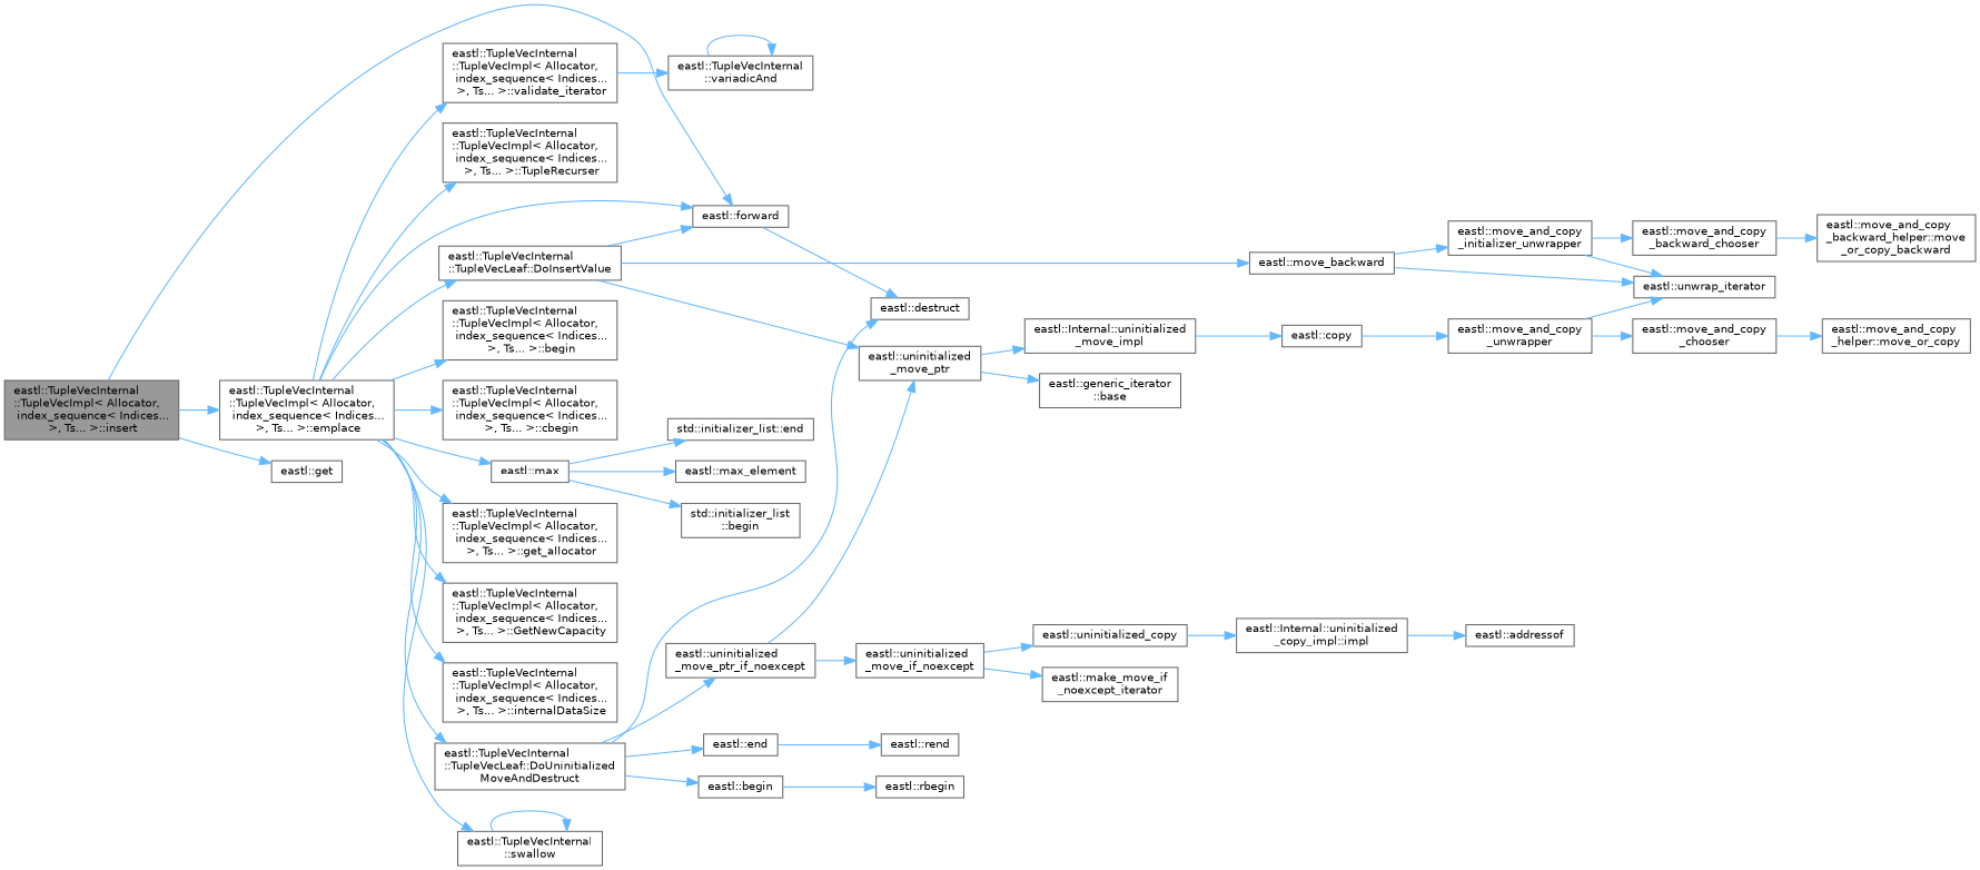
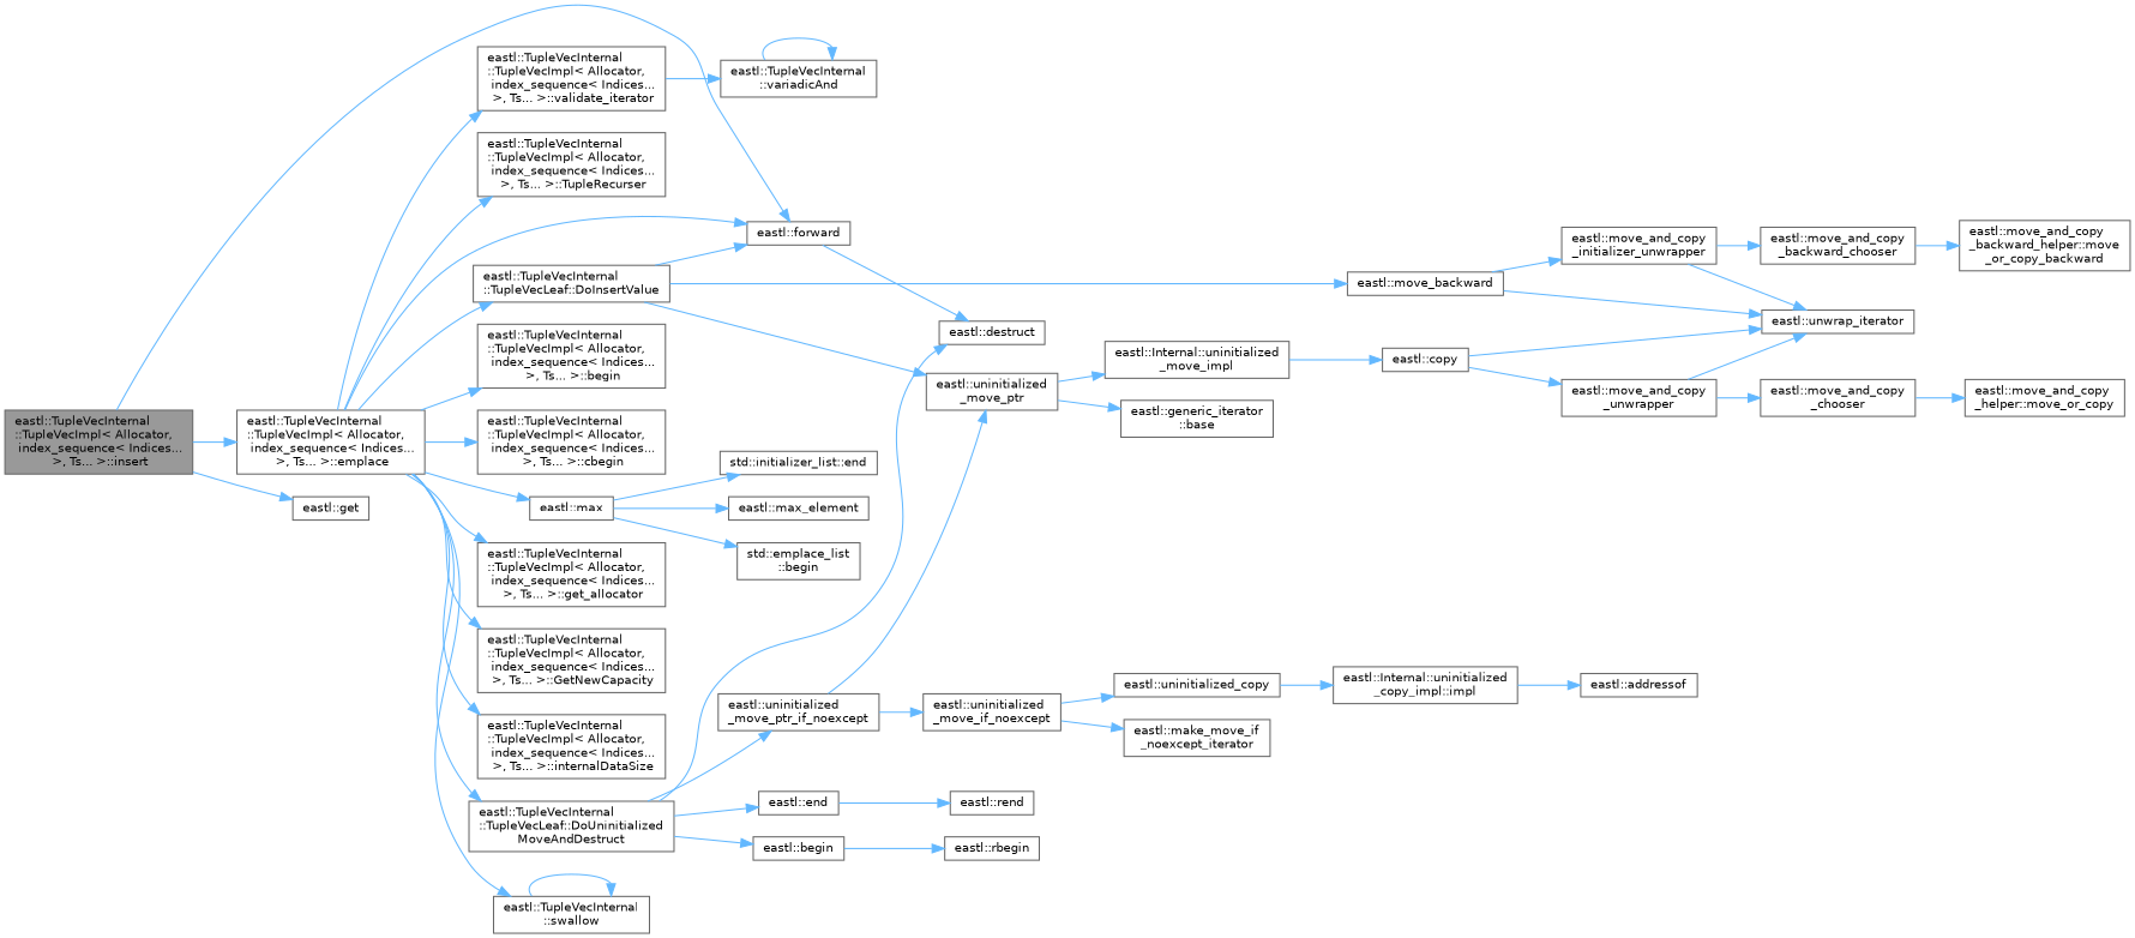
  digraph {
    rankdir=LR
    node [color=grey40 fillcolor=white fontname=Helvetica fontsize=10 shape=box style=filled]
    edge [color=steelblue1 fontname=Helvetica fontsize=10 labelfontname=Helvetica labelfontsize=10 style=solid]
    n1 [color=gray40 fillcolor=grey60 fontcolor=black height=0.2 label="eastl::TupleVecInternal\l::TupleVecImpl\< Allocator,\l index_sequence\< Indices...\l \>, Ts... \>::insert" width=0.4]
    n2 [height=0.2 label="eastl::TupleVecInternal\l::TupleVecImpl\< Allocator,\l index_sequence\< Indices...\l \>, Ts... \>::emplace" width=0.4]
    n3 [height=0.2 label="eastl::forward" width=0.4]
    n4 [height=0.2 label="eastl::get" width=0.4]
    n5 [height=0.2 label="eastl::TupleVecInternal\l::TupleVecImpl\< Allocator,\l index_sequence\< Indices...\l \>, Ts... \>::begin" width=0.4]
    n6 [height=0.2 label="eastl::TupleVecInternal\l::TupleVecImpl\< Allocator,\l index_sequence\< Indices...\l \>, Ts... \>::cbegin" width=0.4]
    n7 [height=0.2 label="eastl::TupleVecInternal\l::TupleVecLeaf::DoInsertValue" width=0.4]
    n8 [height=0.2 label="eastl::TupleVecInternal\l::TupleVecLeaf::DoUninitialized\lMoveAndDestruct" width=0.4]
    n9 [height=0.2 label="eastl::TupleVecInternal\l::TupleVecImpl\< Allocator,\l index_sequence\< Indices...\l \>, Ts... \>::get_allocator" width=0.4]
    n10 [height=0.2 label="eastl::TupleVecInternal\l::TupleVecImpl\< Allocator,\l index_sequence\< Indices...\l \>, Ts... \>::GetNewCapacity" width=0.4]
    n11 [height=0.2 label="eastl::TupleVecInternal\l::TupleVecImpl\< Allocator,\l index_sequence\< Indices...\l \>, Ts... \>::internalDataSize" width=0.4]
    n12 [height=0.2 label="eastl::max" width=0.4]
    n13 [height=0.2 label="eastl::TupleVecInternal\l::swallow" width=0.4]
    n14 [height=0.2 label="eastl::TupleVecInternal\l::TupleVecImpl\< Allocator,\l index_sequence\< Indices...\l \>, Ts... \>::TupleRecurser" width=0.4]
    n15 [height=0.2 label="eastl::TupleVecInternal\l::TupleVecImpl\< Allocator,\l index_sequence\< Indices...\l \>, Ts... \>::validate_iterator" width=0.4]
    n16 [height=0.2 label="eastl::destruct" width=0.4]
    n17 [height=0.2 label="eastl::move_backward" width=0.4]
    n18 [height=0.2 label="eastl::uninitialized\l_move_ptr" width=0.4]
    n19 [height=0.2 label="eastl::begin" width=0.4]
    n20 [height=0.2 label="eastl::end" width=0.4]
    n21 [height=0.2 label="eastl::uninitialized\l_move_ptr_if_noexcept" width=0.4]
-   n22 [height=0.2 label="std::initializer_list\l::begin" width=0.4]
+   n22 [height=0.2 label="std::emplace_list\l::begin" width=0.4]
    n23 [height=0.2 label="std::initializer_list::end" width=0.4]
    n24 [height=0.2 label="eastl::max_element" width=0.4]
    n25 [height=0.2 label="eastl::TupleVecInternal\l::variadicAnd" width=0.4]
    n26 [height=0.2 label="eastl::move_and_copy\l_initializer_unwrapper" width=0.4]
    n27 [height=0.2 label="eastl::unwrap_iterator" width=0.4]
    n28 [height=0.2 label="eastl::generic_iterator\l::base" width=0.4]
    n29 [height=0.2 label="eastl::Internal::uninitialized\l_move_impl" width=0.4]
    n30 [height=0.2 label="eastl::move_and_copy\l_backward_chooser" width=0.4]
    n31 [height=0.2 label="eastl::move_and_copy\l_backward_helper::move\l_or_copy_backward" width=0.4]
    n32 [height=0.2 label="eastl::copy" width=0.4]
    n33 [height=0.2 label="eastl::move_and_copy\l_unwrapper" width=0.4]
    n34 [height=0.2 label="eastl::move_and_copy\l_chooser" width=0.4]
    n35 [height=0.2 label="eastl::move_and_copy\l_helper::move_or_copy" width=0.4]
    n36 [height=0.2 label="eastl::rbegin" width=0.4]
    n37 [height=0.2 label="eastl::rend" width=0.4]
    n38 [height=0.2 label="eastl::uninitialized\l_move_if_noexcept" width=0.4]
    n39 [height=0.2 label="eastl::make_move_if\l_noexcept_iterator" width=0.4]
    n40 [height=0.2 label="eastl::uninitialized_copy" width=0.4]
    n41 [height=0.2 label="eastl::Internal::uninitialized\l_copy_impl::impl" width=0.4]
    n42 [height=0.2 label="eastl::addressof" width=0.4]
    n1 -> n2
    n1 -> n3
    n1 -> n4
    n2 -> n3
    n2 -> n5
    n2 -> n6
    n2 -> n7
    n2 -> n8
    n2 -> n9
    n2 -> n10
    n2 -> n11
    n2 -> n12
    n2 -> n13
    n2 -> n14
    n2 -> n15
    n3 -> n16
    n7 -> n3
    n7 -> n17
    n7 -> n18
    n8 -> n16
    n8 -> n19
    n8 -> n20
    n8 -> n21
    n12 -> n22
    n12 -> n23
    n12 -> n24
    n13 -> n13
    n15 -> n25
    n17 -> n26
    n17 -> n27
    n18 -> n28
    n18 -> n29
    n19 -> n36
    n20 -> n37
    n21 -> n18
    n21 -> n38
    n25 -> n25
    n26 -> n27
    n26 -> n30
    n29 -> n32
    n30 -> n31
+   n32 -> n27
    n32 -> n33
    n33 -> n27
    n33 -> n34
    n34 -> n35
    n38 -> n39
    n38 -> n40
    n40 -> n41
    n41 -> n42
  }
